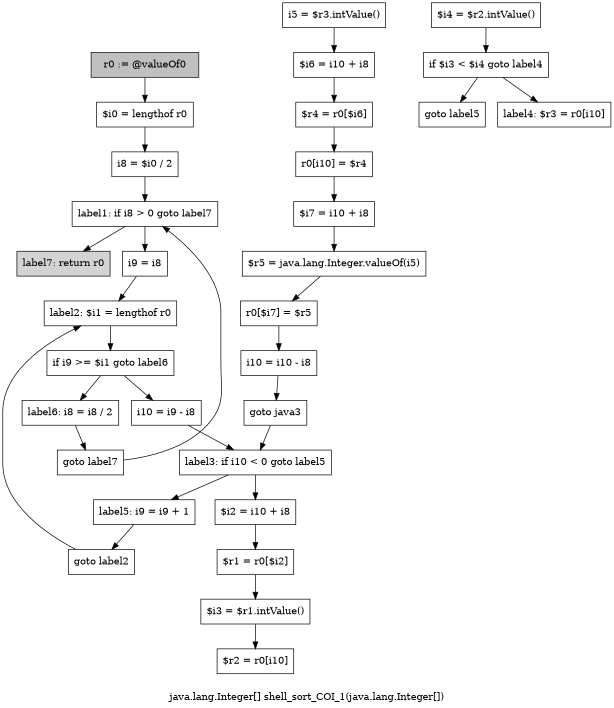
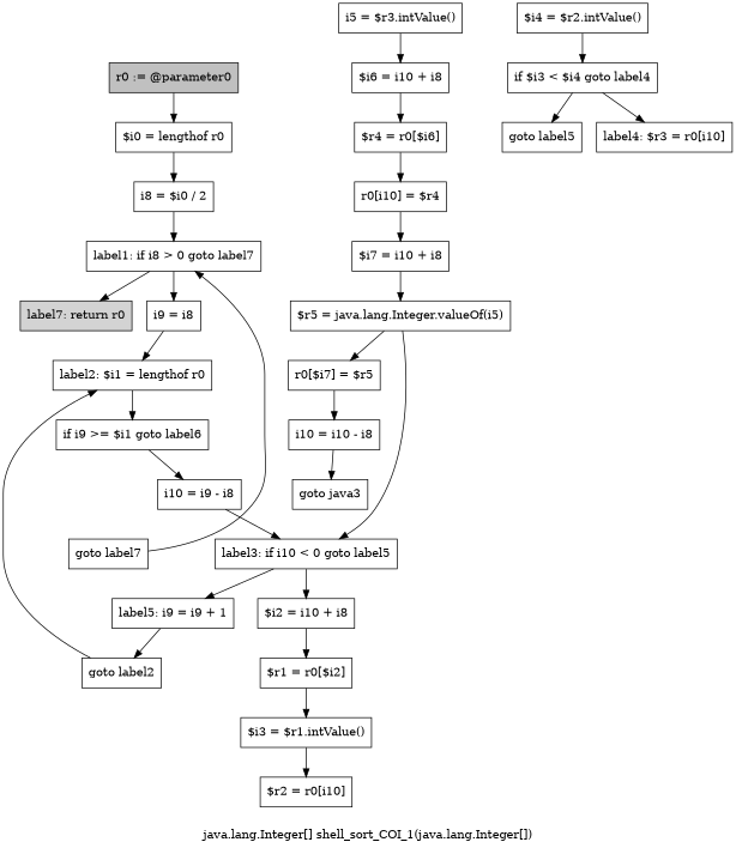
  digraph {
    label="java.lang.Integer[] shell_sort_COI_1(java.lang.Integer[])"
    node [shape=box]
-   n1 [fillcolor=gray label="r0 := @valueOf0" style=filled]
+   n1 [fillcolor=gray label="r0 := @parameter0" style=filled]
    n2 [label="$i0 = lengthof r0"]
    n3 [label="i8 = $i0 / 2"]
    n4 [label="label1: if i8 > 0 goto label7"]
    n5 [label="i9 = i8"]
    n6 [fillcolor=lightgray label="label7: return r0" style=filled]
    n7 [label="label2: $i1 = lengthof r0"]
    n8 [label="if i9 >= $i1 goto label6"]
    n9 [label="i10 = i9 - i8"]
-   n10 [label="label6: i8 = i8 / 2"]
    n11 [label="label3: if i10 < 0 goto label5"]
    n12 [label="goto label7"]
    n13 [label="$i2 = i10 + i8"]
    n14 [label="label5: i9 = i9 + 1"]
    n15 [label="$r1 = r0[$i2]"]
    n16 [label="goto label2"]
    n17 [label="$i3 = $r1.intValue()"]
    n18 [label="$r2 = r0[i10]"]
    n19 [label="$i4 = $r2.intValue()"]
    n20 [label="if $i3 < $i4 goto label4"]
    n21 [label="goto label5"]
    n22 [label="label4: $r3 = r0[i10]"]
    n23 [label="i5 = $r3.intValue()"]
    n24 [label="$i6 = i10 + i8"]
    n25 [label="$r4 = r0[$i6]"]
    n26 [label="r0[i10] = $r4"]
    n27 [label="$i7 = i10 + i8"]
    n28 [label="$r5 = java.lang.Integer.valueOf(i5)"]
    n29 [label="r0[$i7] = $r5"]
    n30 [label="i10 = i10 - i8"]
    n31 [label="goto java3"]
    n1 -> n2
    n2 -> n3
    n3 -> n4
    n4 -> n5
    n4 -> n6
    n5 -> n7
    n7 -> n8
    n8 -> n9
-   n8 -> n10
    n9 -> n11
-   n10 -> n12
    n11 -> n13
    n11 -> n14
    n12 -> n4
    n13 -> n15
    n14 -> n16
    n15 -> n17
    n16 -> n7
    n17 -> n18
    n19 -> n20
    n20 -> n21
    n20 -> n22
    n23 -> n24
    n24 -> n25
    n25 -> n26
    n26 -> n27
    n27 -> n28
    n28 -> n29
    n29 -> n30
    n30 -> n31
-   n31 -> n11
+   n28 -> n11
  }
